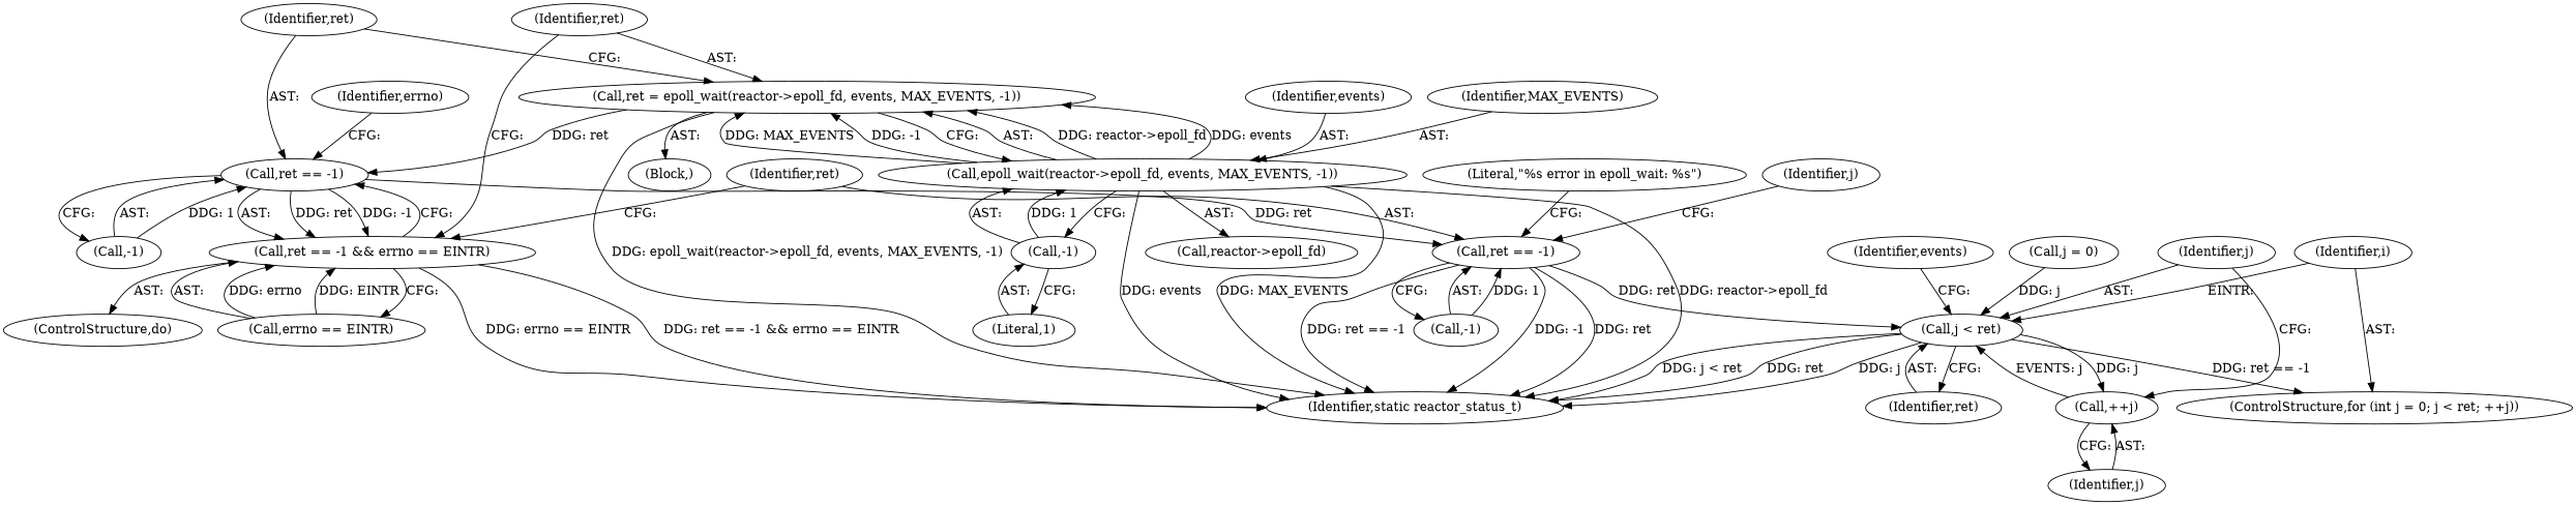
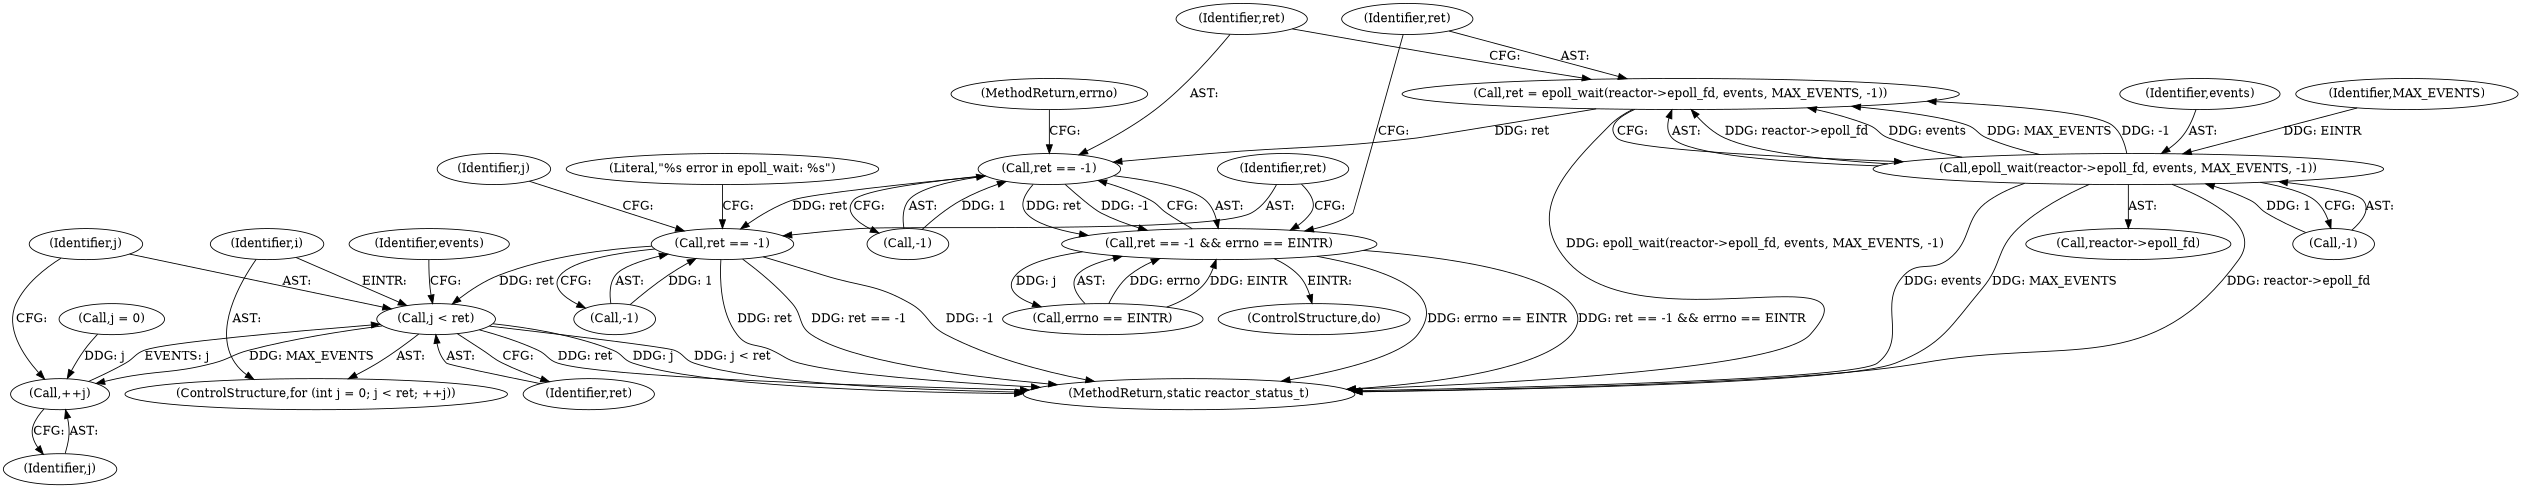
  digraph {
    n1 [label="(Call,ret = epoll_wait(reactor->epoll_fd, events, MAX_EVENTS, -1))"]
    n2 [label="(Call,epoll_wait(reactor->epoll_fd, events, MAX_EVENTS, -1))"]
    n3 [label="(Call,ret == -1)"]
-   n4 [label="(Block,)"]
-   n5 [label="(Identifier,static reactor_status_t)"]
+   n5 [label="(MethodReturn,static reactor_status_t)"]
    n6 [label="(Call,-1)"]
    n7 [label="(Call,reactor->epoll_fd)"]
    n8 [label="(Call,ret == -1 && errno == EINTR)"]
    n9 [label="(Call,ret == -1)"]
    n10 [label="(Call,-1)"]
-   n11 [label="(Literal,1)"]
    n12 [label="(Call,errno == EINTR)"]
    n13 [label="(ControlStructure,do)"]
    n14 [label="(Call,j < ret)"]
    n15 [label="(Call,-1)"]
    n16 [label="(Call,++j)"]
    n17 [label="(ControlStructure,for (int j = 0; j < ret; ++j))"]
    n18 [label="(Identifier,ret)"]
    n19 [label="(Identifier,j)"]
    n20 [label="(Identifier,events)"]
    n21 [label="(Identifier,ret)"]
    n22 [label="(Identifier,ret)"]
    n23 [label="(Identifier,j)"]
    n24 [label="(Identifier,ret)"]
    n25 [label="(Literal,\"%s error in epoll_wait: %s\")"]
    n26 [label="(Call,j = 0)"]
    n27 [label="(Identifier,j)"]
    n28 [label="(Identifier,events)"]
    n29 [label="(Identifier,i)"]
-   n30 [label="(Identifier,errno)"]
+   n30 [label="(MethodReturn,errno)"]
    n31 [label="(Identifier,MAX_EVENTS)"]
    n1 -> n2 [label="CFG: "]
    n1 -> n3 [label="DDG: ret"]
-   n1 -> n4 [label="AST: "]
    n1 -> n5 [label="DDG: epoll_wait(reactor->epoll_fd, events, MAX_EVENTS, -1)"]
    n2 -> n1 [label="AST: "]
    n2 -> n1 [label="DDG: reactor->epoll_fd"]
    n2 -> n1 [label="DDG: events"]
    n2 -> n1 [label="DDG: MAX_EVENTS"]
    n2 -> n1 [label="DDG: -1"]
    n2 -> n5 [label="DDG: events"]
    n2 -> n5 [label="DDG: MAX_EVENTS"]
    n2 -> n5 [label="DDG: reactor->epoll_fd"]
    n2 -> n6 [label="CFG: "]
    n2 -> n7 [label="AST: "]
    n3 -> n8 [label="AST: "]
    n3 -> n8 [label="DDG: ret"]
    n3 -> n8 [label="DDG: -1"]
    n3 -> n9 [label="DDG: ret"]
    n3 -> n10 [label="CFG: "]
    n6 -> n2 [label="AST: "]
    n6 -> n2 [label="DDG: 1"]
-   n6 -> n11 [label="CFG: "]
    n8 -> n3 [label="CFG: "]
    n8 -> n5 [label="DDG: errno == EINTR"]
    n8 -> n5 [label="DDG: ret == -1 && errno == EINTR"]
-   n8 -> n12 [label="CFG: "]
-   n8 -> n13 [label="AST: "]
+   n8 -> n12 [label="DDG: j"]
+   n8 -> n13 [label="EINTR: "]
    n9 -> n5 [label="DDG: -1"]
    n9 -> n5 [label="DDG: ret"]
    n9 -> n5 [label="DDG: ret == -1"]
    n9 -> n14 [label="DDG: ret"]
    n9 -> n15 [label="CFG: "]
    n10 -> n3 [label="AST: "]
    n10 -> n3 [label="DDG: 1"]
-   n11 -> n6 [label="AST: "]
    n12 -> n8 [label="AST: "]
    n12 -> n8 [label="DDG: errno"]
    n12 -> n8 [label="DDG: EINTR"]
    n14 -> n5 [label="DDG: ret"]
    n14 -> n5 [label="DDG: j"]
    n14 -> n5 [label="DDG: j < ret"]
-   n14 -> n16 [label="DDG: j"]
-   n14 -> n17 [label="DDG: ret == -1"]
+   n14 -> n16 [label="DDG: MAX_EVENTS"]
+   n14 -> n17 [label="AST: "]
    n14 -> n18 [label="CFG: "]
    n15 -> n9 [label="AST: "]
    n15 -> n9 [label="DDG: 1"]
    n16 -> n14 [label="EVENTS: j"]
    n16 -> n19 [label="CFG: "]
    n18 -> n14 [label="AST: "]
    n19 -> n16 [label="AST: "]
    n20 -> n14 [label="CFG: "]
    n21 -> n1 [label="CFG: "]
    n21 -> n3 [label="AST: "]
    n22 -> n8 [label="CFG: "]
    n22 -> n9 [label="AST: "]
    n23 -> n9 [label="CFG: "]
    n24 -> n1 [label="AST: "]
    n24 -> n8 [label="CFG: "]
    n25 -> n9 [label="CFG: "]
-   n26 -> n14 [label="DDG: j"]
+   n26 -> n16 [label="DDG: j"]
    n27 -> n14 [label="AST: "]
    n27 -> n16 [label="CFG: "]
    n28 -> n2 [label="AST: "]
    n29 -> n14 [label="EINTR: "]
    n29 -> n17 [label="AST: "]
    n30 -> n3 [label="CFG: "]
-   n31 -> n2 [label="AST: "]
+   n31 -> n2 [label="DDG: EINTR"]
  }
